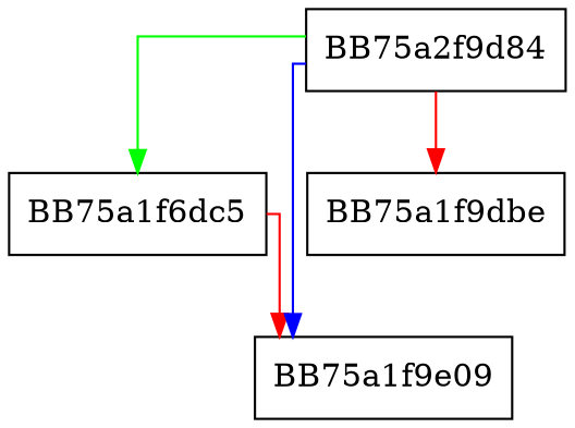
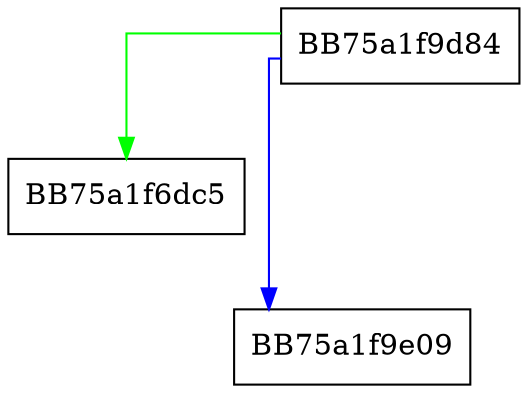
  digraph {
    splines=ortho
    node [shape=box]
    edge [color=red]
    n1 [label=BB75a1f6dc5]
-   BB75a1f9d84 [label=BB75a2f9d84]
-   BB75a1f9dbe
+   BB75a1f9d84
    BB75a1f9e09
-   n1 -> BB75a1f9e09
    BB75a1f9d84 -> n1 [color=green]
-   BB75a1f9d84 -> BB75a1f9dbe
    BB75a1f9d84 -> BB75a1f9e09 [color=blue]
  }
